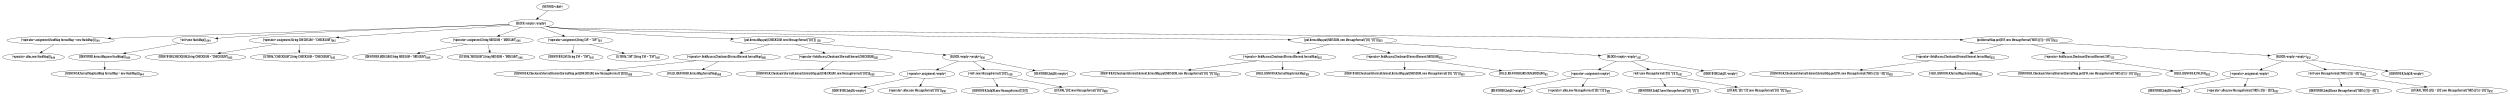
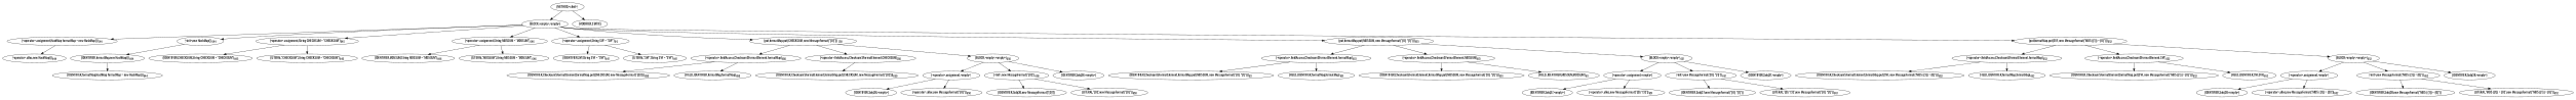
  digraph {
    fontname=Oswald
    node [fontname=Oswald]
    edge [fontname=Oswald]
    n1 [label=<(METHOD,&lt;clinit&gt;)>]
    n2 [label=<(BLOCK,&lt;empty&gt;,&lt;empty&gt;)>]
+   n3 [label=<(MODIFIER,STATIC)>]
    n4 [label=<(&lt;operator&gt;.assignment,HashMap formatMap = new HashMap())<SUB>644</SUB>>]
    n5 [label=<(&lt;init&gt;,new HashMap())<SUB>644</SUB>>]
    n6 [label=<(&lt;operator&gt;.assignment,String CHECKSUM = &quot;CHECKSUM&quot;)<SUB>645</SUB>>]
    n7 [label=<(&lt;operator&gt;.assignment,String MD5SUM = &quot;MD5SUM&quot;)<SUB>646</SUB>>]
    n8 [label=<(&lt;operator&gt;.assignment,String SVF = &quot;SVF&quot;)<SUB>647</SUB>>]
    n9 [label=<(put,formatMap.put(CHECKSUM, new MessageFormat(&quot;{0}&quot;)))<SUB>650</SUB>>]
    n10 [label=<(put,formatMap.put(MD5SUM, new MessageFormat(&quot;{0} *{1}&quot;)))<SUB>651</SUB>>]
    n11 [label=<(put,formatMap.put(SVF, new MessageFormat(&quot;MD5 ({1}) = {0}&quot;)))<SUB>652</SUB>>]
    n12 [label=<(&lt;operator&gt;.alloc,new HashMap())<SUB>844</SUB>>]
    n13 [label=<(IDENTIFIER,formatMap,new HashMap())<SUB>644</SUB>>]
    n14 [label=<(IDENTIFIER,CHECKSUM,String CHECKSUM = &quot;CHECKSUM&quot;)<SUB>645</SUB>>]
    n15 [label=<(LITERAL,&quot;CHECKSUM&quot;,String CHECKSUM = &quot;CHECKSUM&quot;)<SUB>645</SUB>>]
    n16 [label=<(IDENTIFIER,MD5SUM,String MD5SUM = &quot;MD5SUM&quot;)<SUB>646</SUB>>]
    n17 [label=<(LITERAL,&quot;MD5SUM&quot;,String MD5SUM = &quot;MD5SUM&quot;)<SUB>646</SUB>>]
    n18 [label=<(IDENTIFIER,SVF,String SVF = &quot;SVF&quot;)<SUB>647</SUB>>]
    n19 [label=<(LITERAL,&quot;SVF&quot;,String SVF = &quot;SVF&quot;)<SUB>647</SUB>>]
    n20 [label=<(&lt;operator&gt;.fieldAccess,Checksum$FormatElement.formatMap)<SUB>650</SUB>>]
    n21 [label=<(&lt;operator&gt;.fieldAccess,Checksum$FormatElement.CHECKSUM)<SUB>350</SUB>>]
    n22 [label=<(BLOCK,&lt;empty&gt;,&lt;empty&gt;)<SUB>650</SUB>>]
    n23 [label=<(&lt;operator&gt;.fieldAccess,Checksum$FormatElement.formatMap)<SUB>651</SUB>>]
    n24 [label=<(&lt;operator&gt;.fieldAccess,Checksum$FormatElement.MD5SUM)<SUB>651</SUB>>]
    n25 [label=<(BLOCK,&lt;empty&gt;,&lt;empty&gt;)<SUB>651</SUB>>]
    n26 [label=<(&lt;operator&gt;.fieldAccess,Checksum$FormatElement.formatMap)<SUB>652</SUB>>]
-   n27 [label=<(&lt;operator&gt;.fieldAccess,Checksum$FormatElement.SVF)<SUB>612</SUB>>]
+   n27 [label=<(&lt;operator&gt;.fieldAccess,Checksum$FormatElement.SVF)<SUB>652</SUB>>]
    n28 [label=<(BLOCK,&lt;empty&gt;,&lt;empty&gt;)<SUB>652</SUB>>]
    n29 [label=<(IDENTIFIER,formatMap,HashMap formatMap = new HashMap())<SUB>644</SUB>>]
    n30 [label=<(IDENTIFIER,Checksum$FormatElement,formatMap.put(CHECKSUM, new MessageFormat(&quot;{0}&quot;)))<SUB>650</SUB>>]
    n31 [label=<(FIELD_IDENTIFIER,formatMap,formatMap)<SUB>650</SUB>>]
    n32 [label=<(IDENTIFIER,Checksum$FormatElement,formatMap.put(CHECKSUM, new MessageFormat(&quot;{0}&quot;)))<SUB>650</SUB>>]
    n33 [label=<(&lt;operator&gt;.assignment,&lt;empty&gt;)>]
    n34 [label=<(&lt;init&gt;,new MessageFormat(&quot;{0}&quot;))<SUB>650</SUB>>]
    n35 [label=<(IDENTIFIER,$obj36,&lt;empty&gt;)>]
    n36 [label=<(IDENTIFIER,$obj36,&lt;empty&gt;)>]
    n37 [label=<(&lt;operator&gt;.alloc,new MessageFormat(&quot;{0}&quot;))<SUB>650</SUB>>]
    n38 [label=<(IDENTIFIER,$obj36,new MessageFormat(&quot;{0}&quot;))>]
    n39 [label=<(LITERAL,&quot;{0}&quot;,new MessageFormat(&quot;{0}&quot;))<SUB>650</SUB>>]
    n40 [label=<(IDENTIFIER,Checksum$FormatElement,formatMap.put(MD5SUM, new MessageFormat(&quot;{0} *{1}&quot;)))<SUB>651</SUB>>]
    n41 [label=<(FIELD_IDENTIFIER,formatMap,formatMap)<SUB>651</SUB>>]
    n42 [label=<(IDENTIFIER,Checksum$FormatElement,formatMap.put(MD5SUM, new MessageFormat(&quot;{0} *{1}&quot;)))<SUB>651</SUB>>]
    n43 [label=<(FIELD_IDENTIFIER,MD5SUM,MD5SUM)<SUB>651</SUB>>]
    n44 [label=<(&lt;operator&gt;.assignment,&lt;empty&gt;)>]
    n45 [label=<(&lt;init&gt;,new MessageFormat(&quot;{0} *{1}&quot;))<SUB>651</SUB>>]
    n46 [label=<(IDENTIFIER,$obj37,&lt;empty&gt;)>]
    n47 [label=<(IDENTIFIER,$obj37,&lt;empty&gt;)>]
    n48 [label=<(&lt;operator&gt;.alloc,new MessageFormat(&quot;{0} *{1}&quot;))<SUB>651</SUB>>]
    n49 [label=<(IDENTIFIER,$obj37,new MessageFormat(&quot;{0} *{1}&quot;))>]
    n50 [label=<(LITERAL,&quot;{0} *{1}&quot;,new MessageFormat(&quot;{0} *{1}&quot;))<SUB>651</SUB>>]
    n51 [label=<(IDENTIFIER,Checksum$FormatElement,formatMap.put(SVF, new MessageFormat(&quot;MD5 ({1}) = {0}&quot;)))<SUB>652</SUB>>]
    n52 [label=<(FIELD_IDENTIFIER,formatMap,formatMap)<SUB>652</SUB>>]
    n53 [label=<(IDENTIFIER,Checksum$FormatElement,formatMap.put(SVF, new MessageFormat(&quot;MD5 ({1}) = {0}&quot;)))<SUB>652</SUB>>]
    n54 [label=<(FIELD_IDENTIFIER,SVF,SVF)<SUB>652</SUB>>]
    n55 [label=<(&lt;operator&gt;.assignment,&lt;empty&gt;)>]
    n56 [label=<(&lt;init&gt;,new MessageFormat(&quot;MD5 ({1}) = {0}&quot;))<SUB>652</SUB>>]
    n57 [label=<(IDENTIFIER,$obj38,&lt;empty&gt;)>]
    n58 [label=<(IDENTIFIER,$obj38,&lt;empty&gt;)>]
    n59 [label=<(&lt;operator&gt;.alloc,new MessageFormat(&quot;MD5 ({1}) = {0}&quot;))<SUB>652</SUB>>]
    n60 [label=<(IDENTIFIER,$obj38,new MessageFormat(&quot;MD5 ({1}) = {0}&quot;))>]
    n61 [label=<(LITERAL,&quot;MD5 ({1}) = {0}&quot;,new MessageFormat(&quot;MD5 ({1}) = {0}&quot;))<SUB>652</SUB>>]
    n1 -> n2
+   n1 -> n3
    n2 -> n4
    n2 -> n5
    n2 -> n6
    n2 -> n7
    n2 -> n8
    n2 -> n9
    n2 -> n10
    n2 -> n11
    n4 -> n12
    n5 -> n13
    n6 -> n14
    n6 -> n15
    n7 -> n16
    n7 -> n17
    n8 -> n18
    n8 -> n19
    n9 -> n20
    n9 -> n21
    n9 -> n22
    n10 -> n23
    n10 -> n24
    n10 -> n25
    n11 -> n26
    n11 -> n27
    n11 -> n28
    n13 -> n29
    n20 -> n30
    n20 -> n31
    n21 -> n32
    n22 -> n33
    n22 -> n34
    n22 -> n35
    n23 -> n40
    n23 -> n41
    n24 -> n42
    n24 -> n43
    n25 -> n44
    n25 -> n45
    n25 -> n46
    n26 -> n51
    n26 -> n52
    n27 -> n53
    n27 -> n54
    n28 -> n55
    n28 -> n56
    n28 -> n57
    n33 -> n36
    n33 -> n37
    n34 -> n38
    n34 -> n39
    n44 -> n47
    n44 -> n48
    n45 -> n49
    n45 -> n50
    n55 -> n58
    n55 -> n59
    n56 -> n60
    n56 -> n61
  }
